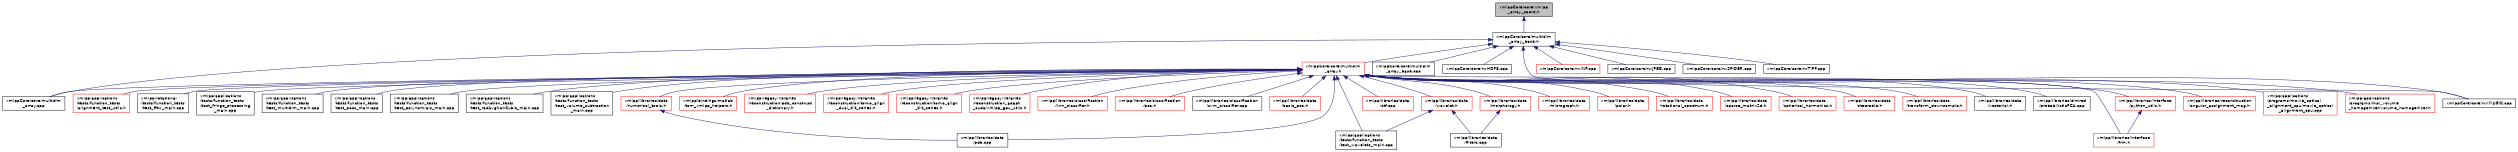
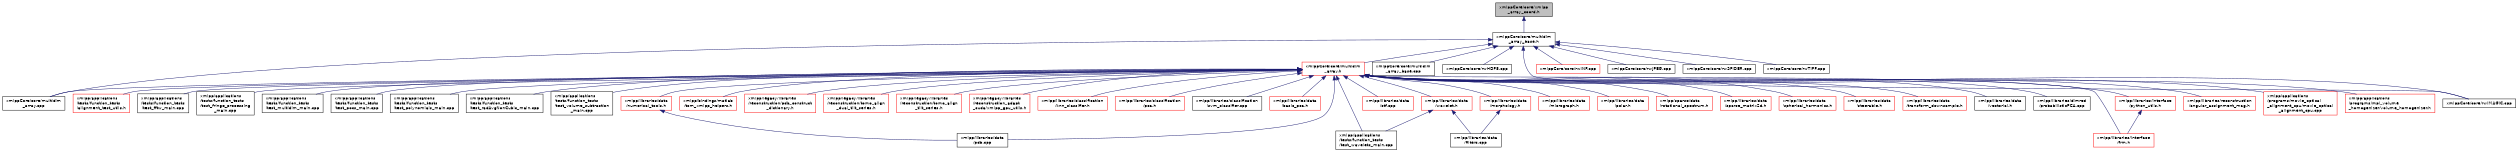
  digraph {
    node [color=red fillcolor=white fontname=Helvetica fontsize=10 shape=record style=filled]
    edge [color=midnightblue dir=back fontname=Helvetica fontsize=10 labelfontname=Helvetica labelfontsize=10 style=solid]
    n1 [color=black fillcolor=grey75 fontcolor=black height=0.2 label="xmippCore/core/xmipp\l_array_coord.h" width=0.4]
    n2 [color=black height=0.2 label="xmippCore/core/multidim\l_array_base.h" width=0.4]
    n3 [height=0.2 label="xmippCore/core/multidim\l_array.h" width=0.4]
    n4 [color=black height=0.2 label="xmippCore/core/multidim\l_array.cpp" width=0.4]
    n5 [color=black height=0.2 label="xmippCore/core/multidim\l_array_base.cpp" width=0.4]
    n6 [color=black height=0.2 label="xmippCore/core/rwHDF5.cpp" width=0.4]
    n7 [color=black height=0.2 label="xmippCore/core/rwIMAGIC.cpp" width=0.4]
    n8 [height=0.2 label="xmippCore/core/rwINF.cpp" width=0.4]
    n9 [color=black height=0.2 label="xmippCore/core/rwJPEG.cpp" width=0.4]
    n10 [color=black height=0.2 label="xmippCore/core/rwSPIDER.cpp" width=0.4]
    n11 [color=black height=0.2 label="xmippCore/core/rwTIFF.cpp" width=0.4]
    n12 [height=0.2 label="xmipp/applications\l/programs/movie_optical\l_alignment_cpu/movie_optical\l_alignment_cpu.cpp" width=0.4]
    n13 [height=0.2 label="xmipp/applications\l/programs/mpi_volume\l_homogenizer/volume_homogenizer.h" width=0.4]
    n14 [height=0.2 label="xmipp/applications\l/tests/function_tests\l/alignment_test_utils.h" width=0.4]
-   n15 [color=black height=0.2 label="xmipp/rotational\l/tests/function_tests\l/test_fftw_main.cpp" width=0.4]
+   n15 [color=black height=0.2 label="xmipp/applications\l/tests/function_tests\l/test_fftw_main.cpp" width=0.4]
    n16 [color=black height=0.2 label="xmipp/applications\l/tests/function_tests\l/test_fringe_processing\l_main.cpp" width=0.4]
    n17 [color=black height=0.2 label="xmipp/applications\l/tests/function_tests\l/test_multidim_main.cpp" width=0.4]
    n18 [color=black height=0.2 label="xmipp/applications\l/tests/function_tests\l/test_pocs_main.cpp" width=0.4]
    n19 [color=black height=0.2 label="xmipp/applications\l/tests/function_tests\l/test_polynomials_main.cpp" width=0.4]
    n20 [color=black height=0.2 label="xmipp/applications\l/tests/function_tests\l/test_radAvgNonCubic_main.cpp" width=0.4]
    n21 [color=black height=0.2 label="xmipp/applications\l/tests/function_tests\l/test_volume_subtraction\l_main.cpp" width=0.4]
    n22 [color=black height=0.2 label="xmipp/applications\l/tests/function_tests\l/test_wavelets_main.cpp" width=0.4]
    n23 [height=0.2 label="xmipp/bindings/matlab\l/tom_xmipp_helpers.h" width=0.4]
    n24 [height=0.2 label="xmipp/legacy/libraries\l/reconstruction/pdb_construct\l_dictionary.h" width=0.4]
    n25 [height=0.2 label="xmipp/legacy/libraries\l/reconstruction/tomo_align\l_dual_tilt_series.h" width=0.4]
    n26 [height=0.2 label="xmipp/legacy/libraries\l/reconstruction/tomo_align\l_tilt_series.h" width=0.4]
    n27 [height=0.2 label="xmipp/legacy/libraries\l/reconstruction_adapt\l_cuda/xmipp_gpu_utils.h" width=0.4]
    n28 [height=0.2 label="xmipp/libraries/classification\l/knn_classifier.h" width=0.4]
    n29 [height=0.2 label="xmipp/libraries/classification\l/pca.h" width=0.4]
    n30 [color=black height=0.2 label="xmipp/libraries/classification\l/svm_classifier.cpp" width=0.4]
    n31 [height=0.2 label="xmipp/libraries/data\l/basic_pca.h" width=0.4]
    n32 [height=0.2 label="xmipp/libraries/data\l/numerical_tools.h" width=0.4]
    n33 [color=black height=0.2 label="xmipp/libraries/data\l/pdb.cpp" width=0.4]
    n34 [height=0.2 label="xmipp/libraries/data\l/ctf.cpp" width=0.4]
    n35 [height=0.2 label="xmipp/libraries/data\l/morphology.h" width=0.4]
    n36 [height=0.2 label="xmipp/libraries/data\l/wavelet.h" width=0.4]
    n37 [height=0.2 label="xmipp/libraries/data\l/micrograph.h" width=0.4]
    n38 [height=0.2 label="xmipp/libraries/data\l/polar.h" width=0.4]
-   n39 [height=0.2 label="xmipp/libraries/data\l/rotational_spectrum.h" width=0.4]
+   n39 [height=0.2 label="xmipp/sparse/data\l/rotational_spectrum.h" width=0.4]
    n40 [height=0.2 label="xmipp/libraries/data\l/sparse_matrix2d.h" width=0.4]
    n41 [height=0.2 label="xmipp/libraries/data\l/spherical_harmonics.h" width=0.4]
    n42 [height=0.2 label="xmipp/libraries/data\l/steerable.h" width=0.4]
    n43 [height=0.2 label="xmipp/libraries/data\l/transform_downsample.h" width=0.4]
    n44 [color=black height=0.2 label="xmipp/libraries/data\l/vectorial.h" width=0.4]
    n45 [color=black height=0.2 label="xmipp/libraries/dimred\l/probabilisticPCA.cpp" width=0.4]
    n46 [height=0.2 label="xmipp/libraries/interface\l/python_utils.h" width=0.4]
    n47 [height=0.2 label="xmipp/libraries/interface\l/frm.h" width=0.4]
    n48 [height=0.2 label="xmipp/libraries/reconstruction\l/angular_assignment_mag.h" width=0.4]
    n49 [color=black height=0.2 label="xmipp/libraries/data\l/filters.cpp" width=0.4]
    n1 -> n2
    n2 -> n3
    n2 -> n4
    n2 -> n5
    n2 -> n6
    n2 -> n7
    n2 -> n8
    n2 -> n9
    n2 -> n10
    n2 -> n11
    n3 -> n4
    n3 -> n7
    n3 -> n12
    n3 -> n13
    n3 -> n14
    n3 -> n15
    n3 -> n16
    n3 -> n17
    n3 -> n18
    n3 -> n19
    n3 -> n20
    n3 -> n21
    n3 -> n22
    n3 -> n23
    n3 -> n24
    n3 -> n25
    n3 -> n26
    n3 -> n27
    n3 -> n28
    n3 -> n29
    n3 -> n30
    n3 -> n31
    n3 -> n32
    n3 -> n33
    n3 -> n34
    n3 -> n35
    n3 -> n36
    n3 -> n37
    n3 -> n38
    n3 -> n39
    n3 -> n40
    n3 -> n41
    n3 -> n42
    n3 -> n43
    n3 -> n44
    n3 -> n45
    n3 -> n46
    n3 -> n47
    n3 -> n48
    n32 -> n33
    n35 -> n49
    n36 -> n22
    n36 -> n49
    n46 -> n47
  }
